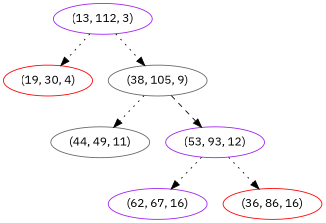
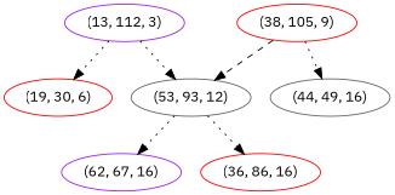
  digraph {
    fontname="IBM Plex Sans"
    node [color=purple fontname="IBM Plex Sans"]
    edge [fontname="IBM Plex Sans" style=dotted]
-   "(19, 30, 6)" [color=red label="(19, 30, 4)"]
+   "(19, 30, 6)" [color=red]
    "(13, 112, 3)"
-   "(38, 105, 9)" [color=gray40]
-   "(44, 49, 11)" [color=gray40]
-   "(53, 93, 12)"
+   "(38, 105, 9)" [color=red]
+   "(44, 49, 11)" [color=gray40 label="(44, 49, 16)"]
+   "(53, 93, 12)" [color=gray40]
    "(62, 67, 16)"
    n7 [color=red label="(36, 86, 16)"]
    "(13, 112, 3)" -> "(19, 30, 6)"
-   "(13, 112, 3)" -> "(38, 105, 9)"
+   "(13, 112, 3)" -> "(53, 93, 12)"
    "(38, 105, 9)" -> "(44, 49, 11)"
    "(38, 105, 9)" -> "(53, 93, 12)" [style=dashed]
    "(53, 93, 12)" -> "(62, 67, 16)"
    "(53, 93, 12)" -> n7
  }
